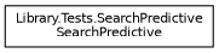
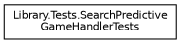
  digraph {
    rankdir=LR
-   n1 [color=black fillcolor=white fontname=Helvetica fontsize=10 height=0.2 label="Library.Tests.SearchPredictive\lSearchPredictive" shape=record style=filled width=0.4]
+   n1 [color=black fillcolor=white fontname=Helvetica fontsize=10 height=0.2 label="Library.Tests.SearchPredictive\lGameHandlerTests" shape=record style=filled width=0.4]
  }
